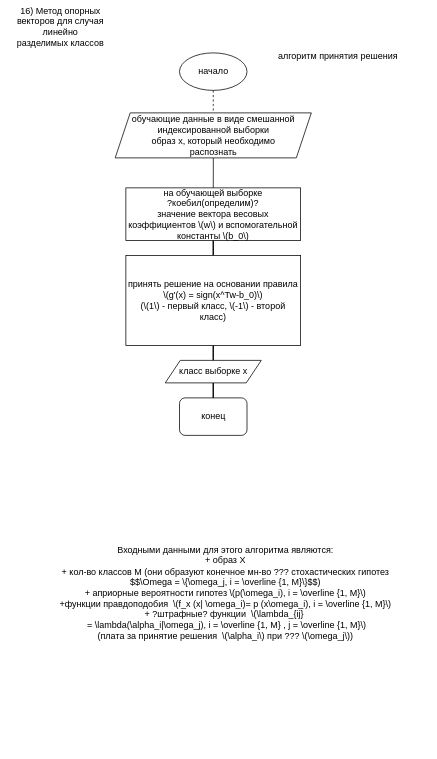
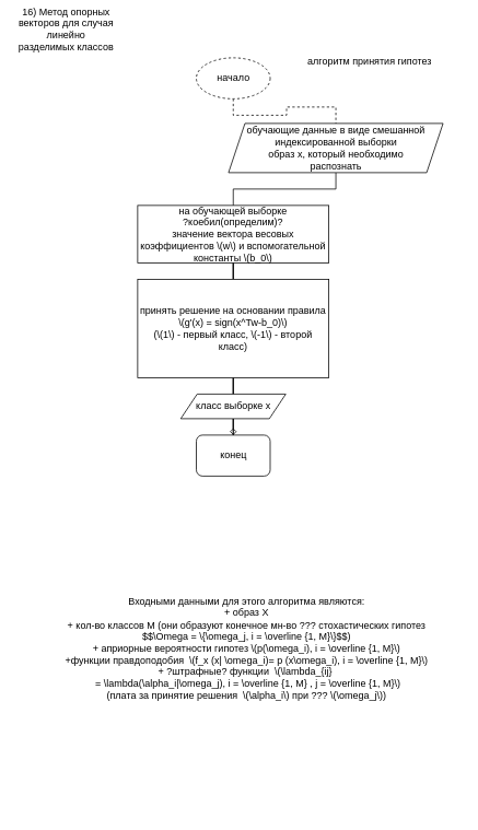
  <mxCell id="0" />
  <mxCell id="1" parent="0" />
  <mxCell id="2" style="edgeStyle=orthogonalEdgeStyle;rounded=0;orthogonalLoop=1;jettySize=auto;html=1;endArrow=none;endFill=0;startArrow=none;startFill=0;dashed=1;" parent="1" source="3" target="5" edge="1"><mxGeometry relative="1" as="geometry" /></mxCell>
- <mxCell id="3" value="начало" style="ellipse;whiteSpace=wrap;html=1;" parent="1" vertex="1"><mxGeometry x="238.5" y="70" width="90" height="50" as="geometry" /></mxCell>
+ <mxCell id="3" value="начало" style="ellipse;whiteSpace=wrap;html=1;dashed=1;" parent="1" vertex="1"><mxGeometry x="238.5" y="70" width="90" height="50" as="geometry" /></mxCell>
  <mxCell id="4" style="edgeStyle=orthogonalEdgeStyle;rounded=0;orthogonalLoop=1;jettySize=auto;html=1;entryX=0.5;entryY=0;entryDx=0;entryDy=0;endArrow=none;endFill=0;" parent="1" source="5" target="7" edge="1"><mxGeometry relative="1" as="geometry" /></mxCell>
- <mxCell id="5" value="обучающие данные в виде смешанной индексированной&amp;nbsp;выборки&lt;br&gt;образ x, который необходимо &lt;br&gt;распознать" style="shape=parallelogram;perimeter=parallelogramPerimeter;whiteSpace=wrap;html=1;fixedSize=1;strokeColor=default;fillColor=default;allowArrows=1;connectable=1;" parent="1" vertex="1"><mxGeometry x="152.75" y="150" width="261.5" height="60" as="geometry" /></mxCell>
+ <mxCell id="5" value="обучающие данные в виде смешанной индексированной&amp;nbsp;выборки&lt;br&gt;образ x, который необходимо &lt;br&gt;распознать" style="shape=parallelogram;perimeter=parallelogramPerimeter;whiteSpace=wrap;html=1;fixedSize=1;strokeColor=default;fillColor=default;allowArrows=1;connectable=1;" parent="1" vertex="1"><mxGeometry x="277.75" y="150" width="261.5" height="60" as="geometry" /></mxCell>
  <mxCell id="6" style="edgeStyle=orthogonalEdgeStyle;rounded=0;orthogonalLoop=1;jettySize=auto;html=1;entryX=0.5;entryY=0;entryDx=0;entryDy=0;startArrow=none;startFill=0;endArrow=none;endFill=0;" parent="1" source="7" target="9" edge="1"><mxGeometry relative="1" as="geometry" /></mxCell>
  <mxCell id="7" value="на обучающей выборке &lt;br&gt;?коебил(определим)?&lt;br&gt;значение вектора весовых коэффициентов \(w\) и вспомогательной константы \(b_0\)" style="rounded=0;whiteSpace=wrap;html=1;strokeColor=default;fillColor=default;" parent="1" vertex="1"><mxGeometry x="167" y="250" width="233" height="70" as="geometry" /></mxCell>
  <mxCell id="8" style="edgeStyle=orthogonalEdgeStyle;rounded=0;orthogonalLoop=1;jettySize=auto;html=1;entryX=0.5;entryY=0;entryDx=0;entryDy=0;startArrow=none;startFill=0;endArrow=none;endFill=0;" parent="1" source="9" target="11" edge="1"><mxGeometry relative="1" as="geometry" /></mxCell>
  <mxCell id="9" value="принять решение на основании правила \(g'(x) = sign(x^Tw-b_0)\)&lt;br&gt;(\(1\) - первый класс, \(-1\)&amp;nbsp;- второй класс)" style="rounded=0;whiteSpace=wrap;html=1;strokeColor=default;fillColor=default;" parent="1" vertex="1"><mxGeometry x="167" y="340" width="233" height="120" as="geometry" /></mxCell>
- <mxCell id="10" style="edgeStyle=orthogonalEdgeStyle;rounded=0;orthogonalLoop=1;jettySize=auto;html=1;entryX=0.5;entryY=0;entryDx=0;entryDy=0;startArrow=none;startFill=0;endArrow=none;endFill=0;" parent="1" source="11" target="12" edge="1"><mxGeometry relative="1" as="geometry" /></mxCell>
+ <mxCell id="10" style="edgeStyle=orthogonalEdgeStyle;rounded=0;orthogonalLoop=1;jettySize=auto;html=1;entryX=0.5;entryY=0;entryDx=0;entryDy=0;startArrow=none;startFill=0;endArrow=diamond;endFill=0;" parent="1" source="11" target="12" edge="1"><mxGeometry relative="1" as="geometry" /></mxCell>
  <mxCell id="11" value="класс выборке x" style="shape=parallelogram;perimeter=parallelogramPerimeter;whiteSpace=wrap;html=1;fixedSize=1;strokeColor=default;fillColor=default;" parent="1" vertex="1"><mxGeometry x="219.5" y="480" width="128" height="30" as="geometry" /></mxCell>
  <mxCell id="12" value="конец" style="whiteSpace=wrap;html=1;rounded=1;" parent="1" vertex="1"><mxGeometry x="238.5" y="530" width="90" height="50" as="geometry" /></mxCell>
- <mxCell id="13" value="алгоритм принятия решения" style="text;html=1;strokeColor=none;fillColor=none;align=center;verticalAlign=middle;whiteSpace=wrap;rounded=0;" parent="1" vertex="1"><mxGeometry x="360" y="60" width="180" height="30" as="geometry" /></mxCell>
+ <mxCell id="13" value="алгоритм принятия гипотез" style="text;html=1;strokeColor=none;fillColor=none;align=center;verticalAlign=middle;whiteSpace=wrap;rounded=0;" parent="1" vertex="1"><mxGeometry x="360" y="60" width="180" height="30" as="geometry" /></mxCell>
  <mxCell id="14" value="Входными данными для этого алгоритма являются:&lt;br&gt;+ образ X&lt;br&gt;+ кол-во классов M (они образуют конечное мн-во ??? стохастических гипотез&lt;br&gt;$$\Omega = \{\omega_j, i = \overline {1, M}\}$$)&lt;br&gt;+ априорные вероятности гипотез \(p(\omega_i), i = \overline {1, M}\)&lt;br&gt;+функции правдоподобия&amp;nbsp; \(f_x (x| \omega_i)= p (x\omega_i), i = \overline {1, M}\)&lt;br&gt;+ ?штрафные? функции&amp;nbsp; \(\lambda_{ij}&amp;nbsp;&lt;br&gt;&amp;nbsp;= \lambda(\alpha_i|\omega_j), i = \overline {1, M} , j = \overline {1, M}\)&lt;br&gt;(плата за принятие решения&amp;nbsp; \(\alpha_i\) при ??? \(\omega_j\))" style="text;html=1;strokeColor=none;fillColor=none;align=center;verticalAlign=middle;whiteSpace=wrap;rounded=0;" parent="1" vertex="1"><mxGeometry x="40" y="590" width="520" height="400" as="geometry" /></mxCell>
  <mxCell id="15" value="16)&amp;nbsp;Метод опорных векторов для случая линейно разделимых классов" style="text;html=1;strokeColor=none;fillColor=none;align=center;verticalAlign=middle;whiteSpace=wrap;rounded=0;" parent="1" vertex="1"><mxGeometry x="20" y="20" width="120" height="30" as="geometry" /></mxCell>
